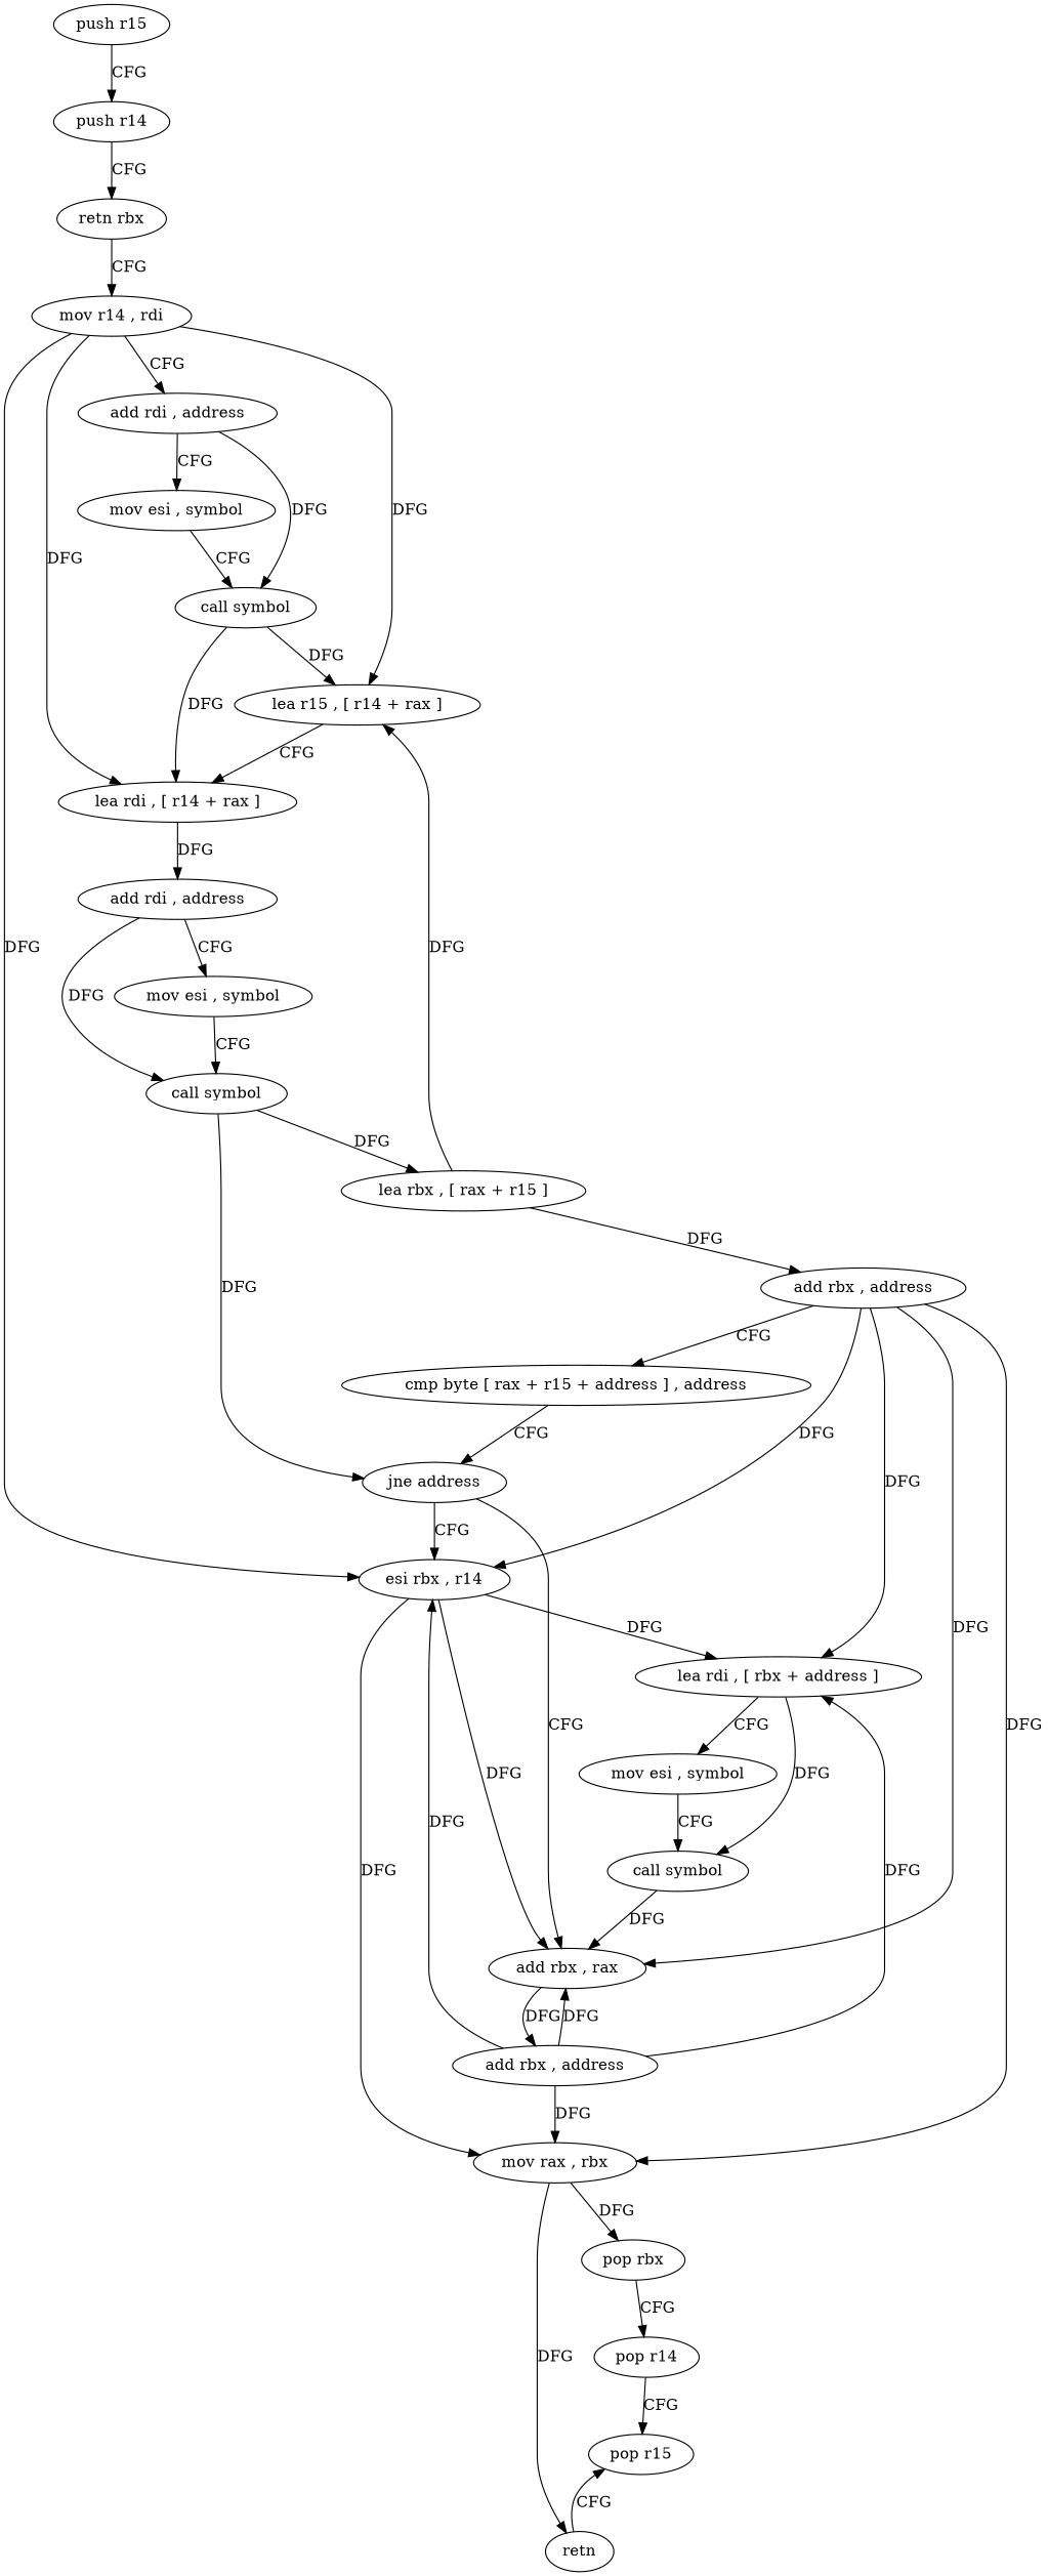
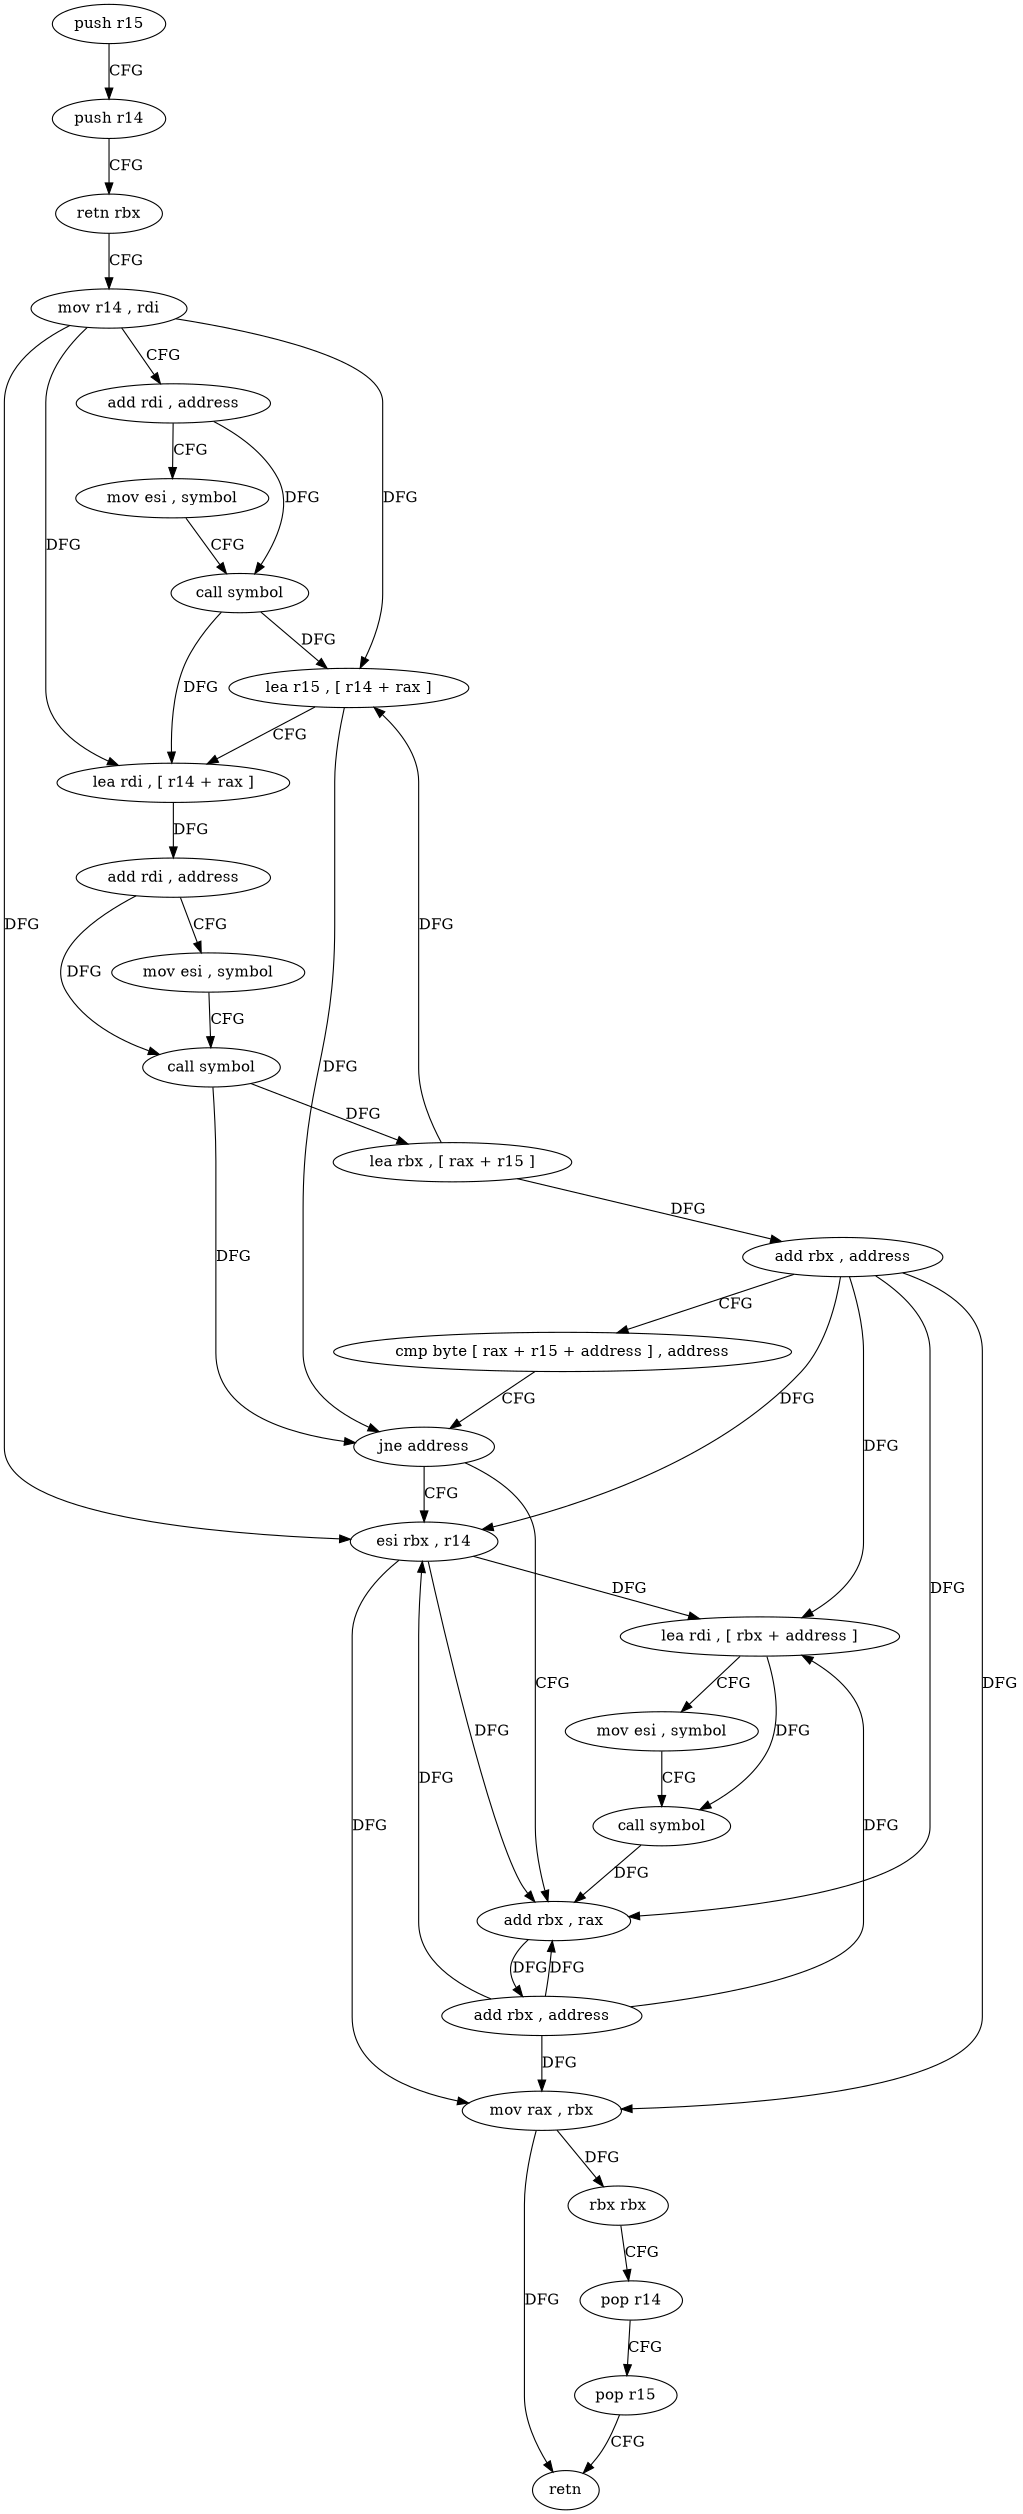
  digraph {
    n1 [label="push r15"]
    n2 [label="push r14"]
    n3 [label="retn rbx"]
    n4 [label="mov r14 , rdi"]
    n5 [label="add rdi , address"]
    n6 [label="lea r15 , [ r14 + rax ]"]
    n7 [label="lea rdi , [ r14 + rax ]"]
    n8 [label="esi rbx , r14"]
    n9 [label="mov esi , symbol"]
    n10 [label="call symbol"]
    n11 [label="jne address"]
    n12 [label="add rdi , address"]
    n13 [label="lea rdi , [ rbx + address ]"]
    n14 [label="mov rax , rbx"]
    n15 [label="add rbx , rax"]
    n16 [label="lea rbx , [ rax + r15 ]"]
    n17 [label="add rbx , address"]
    n18 [label="mov esi , symbol"]
    n19 [label="call symbol"]
    n20 [label="cmp byte [ rax + r15 + address ] , address"]
    n21 [label="mov esi , symbol"]
    n22 [label="call symbol"]
-   n23 [label="pop rbx"]
+   n23 [label="rbx rbx"]
    n24 [label=retn]
    n25 [label="add rbx , address"]
    n26 [label="pop r14"]
    n27 [label="pop r15"]
    n1 -> n2 [label=CFG]
    n2 -> n3 [label=CFG]
    n3 -> n4 [label=CFG]
    n4 -> n5 [label=CFG]
    n4 -> n6 [label=DFG]
    n4 -> n7 [label=DFG]
    n4 -> n8 [label=DFG]
    n5 -> n9 [label=CFG]
    n5 -> n10 [label=DFG]
    n6 -> n7 [label=CFG]
+   n6 -> n11 [label=DFG]
    n7 -> n12 [label=DFG]
    n8 -> n13 [label=DFG]
    n8 -> n14 [label=DFG]
    n8 -> n15 [label=DFG]
    n9 -> n10 [label=CFG]
    n10 -> n6 [label=DFG]
    n10 -> n7 [label=DFG]
    n11 -> n8 [label=CFG]
    n11 -> n15 [label=CFG]
    n12 -> n18 [label=CFG]
    n12 -> n19 [label=DFG]
    n13 -> n21 [label=CFG]
    n13 -> n22 [label=DFG]
    n14 -> n23 [label=DFG]
    n14 -> n24 [label=DFG]
    n15 -> n25 [label=DFG]
    n16 -> n6 [label=DFG]
    n16 -> n17 [label=DFG]
    n17 -> n8 [label=DFG]
    n17 -> n13 [label=DFG]
    n17 -> n14 [label=DFG]
    n17 -> n15 [label=DFG]
    n17 -> n20 [label=CFG]
    n18 -> n19 [label=CFG]
    n19 -> n11 [label=DFG]
    n19 -> n16 [label=DFG]
    n20 -> n11 [label=CFG]
    n21 -> n22 [label=CFG]
    n22 -> n15 [label=DFG]
    n23 -> n26 [label=CFG]
    n25 -> n8 [label=DFG]
    n25 -> n13 [label=DFG]
    n25 -> n14 [label=DFG]
    n25 -> n15 [label=DFG]
    n26 -> n27 [label=CFG]
-   n24 -> n27 [label=CFG]
+   n27 -> n24 [label=CFG]
  }
